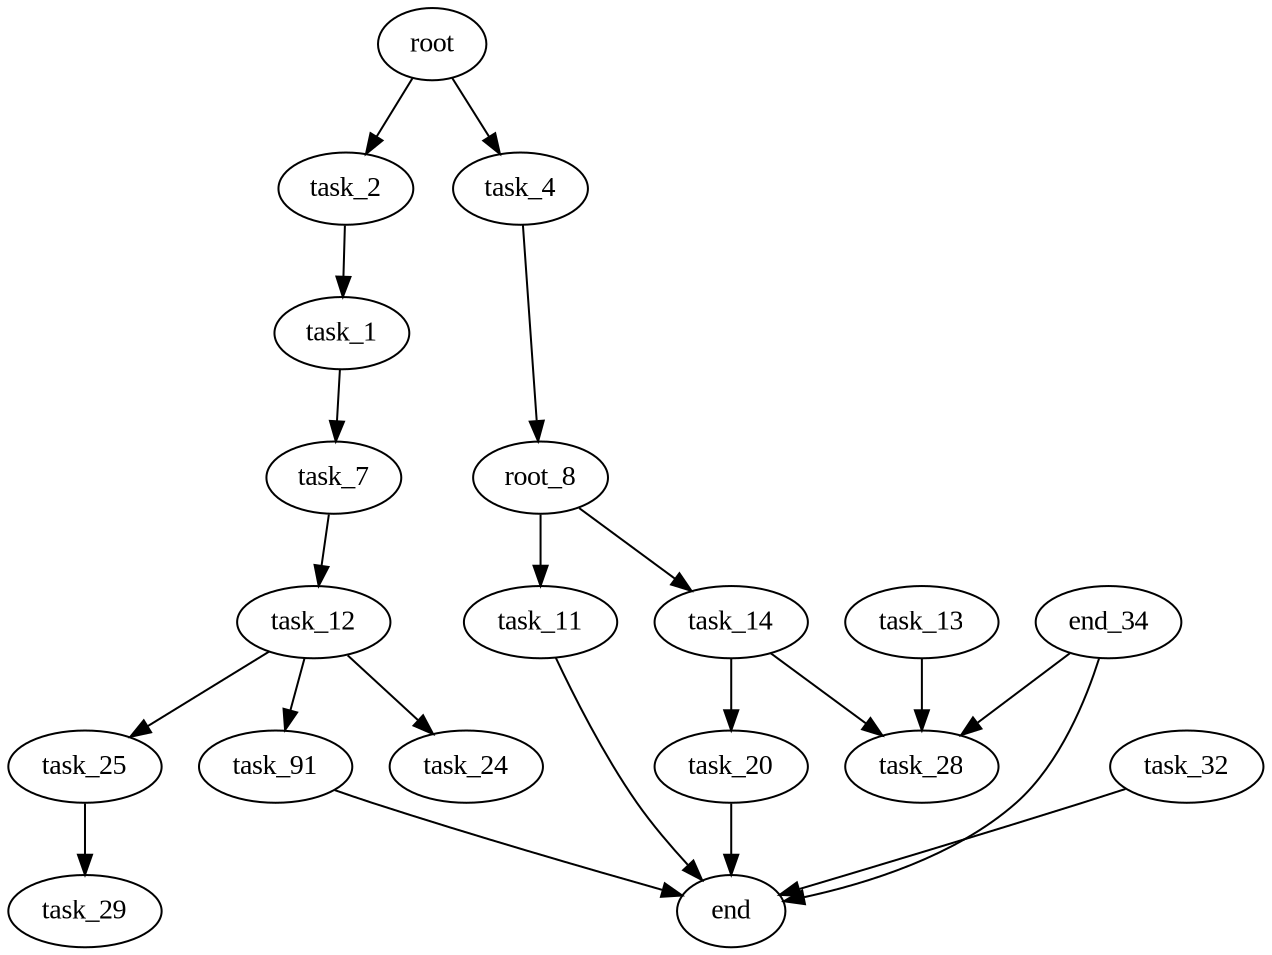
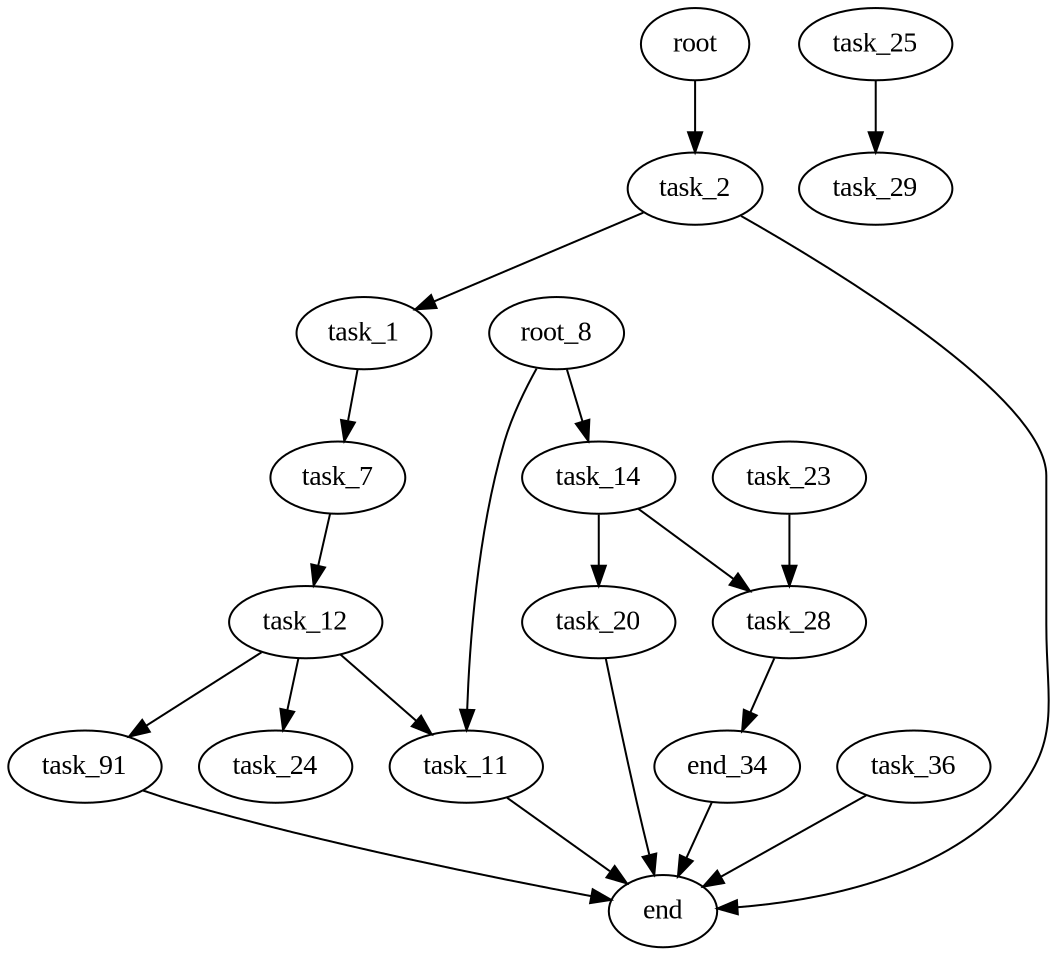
  digraph {
    fontname="Liberation Serif"
    node [fontname="Liberation Serif"]
    edge [fontname="Liberation Serif"]
    root
    task_2
-   task_4
    task_1
    task_7
    end
    n7 [label=root_8]
    task_12
    n9 [label=task_11]
    task_14
    n11 [label=task_91]
    n12 [label=task_25]
    task_24
    task_20
    task_28
    task_29
-   task_23 [label=task_13]
+   task_23
    n18 [label=end_34]
-   task_36 [label=task_32]
+   task_36
    root -> task_2
-   root -> task_4
    task_2 -> task_1
-   task_4 -> n7
+   task_2 -> end
    task_1 -> task_7
    task_7 -> task_12
    n7 -> n9
    n7 -> task_14
    task_12 -> n11
-   task_12 -> n12
+   task_12 -> n9
    task_12 -> task_24
    n9 -> end
    task_14 -> task_20
    task_14 -> task_28
    n11 -> end
    n12 -> task_29
    task_20 -> end
-   n18 -> task_28
+   task_28 -> n18
    task_23 -> task_28
    n18 -> end
    task_36 -> end
  }
